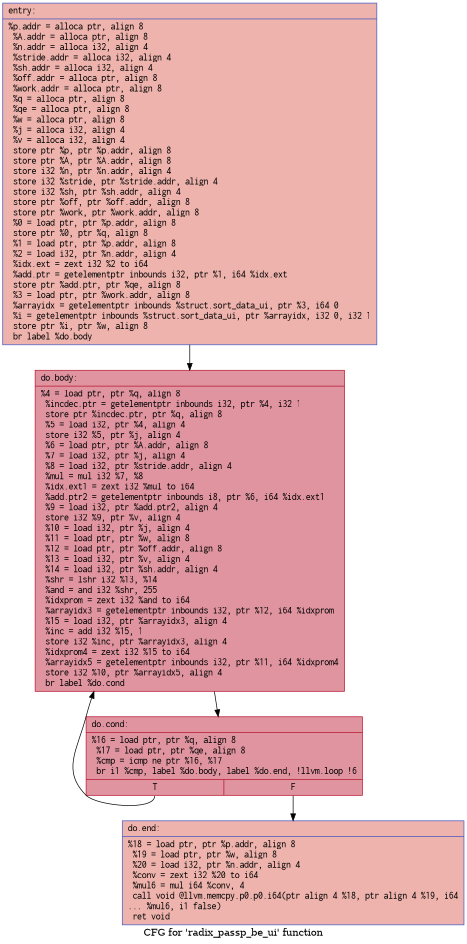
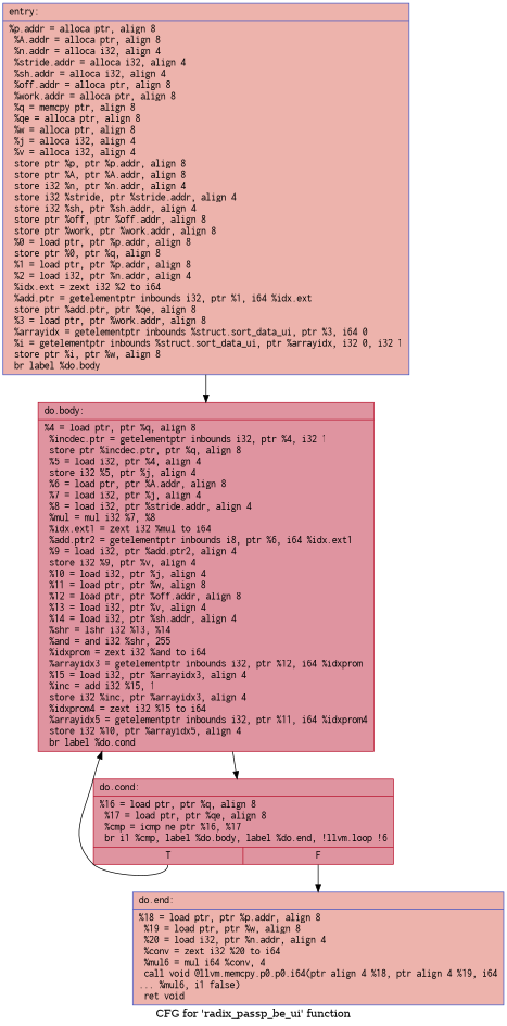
  digraph {
    label="CFG for 'radix_passp_be_ui' function"
    node [color="#3d50c3ff" fillcolor="#d6524470" fontname=Courier shape=record style=filled]
-   n1 [label="{entry:\l|  %p.addr = alloca ptr, align 8\l  %A.addr = alloca ptr, align 8\l  %n.addr = alloca i32, align 4\l  %stride.addr = alloca i32, align 4\l  %sh.addr = alloca i32, align 4\l  %off.addr = alloca ptr, align 8\l  %work.addr = alloca ptr, align 8\l  %q = alloca ptr, align 8\l  %qe = alloca ptr, align 8\l  %w = alloca ptr, align 8\l  %j = alloca i32, align 4\l  %v = alloca i32, align 4\l  store ptr %p, ptr %p.addr, align 8\l  store ptr %A, ptr %A.addr, align 8\l  store i32 %n, ptr %n.addr, align 4\l  store i32 %stride, ptr %stride.addr, align 4\l  store i32 %sh, ptr %sh.addr, align 4\l  store ptr %off, ptr %off.addr, align 8\l  store ptr %work, ptr %work.addr, align 8\l  %0 = load ptr, ptr %p.addr, align 8\l  store ptr %0, ptr %q, align 8\l  %1 = load ptr, ptr %p.addr, align 8\l  %2 = load i32, ptr %n.addr, align 4\l  %idx.ext = zext i32 %2 to i64\l  %add.ptr = getelementptr inbounds i32, ptr %1, i64 %idx.ext\l  store ptr %add.ptr, ptr %qe, align 8\l  %3 = load ptr, ptr %work.addr, align 8\l  %arrayidx = getelementptr inbounds %struct.sort_data_ui, ptr %3, i64 0\l  %i = getelementptr inbounds %struct.sort_data_ui, ptr %arrayidx, i32 0, i32 1\l  store ptr %i, ptr %w, align 8\l  br label %do.body\l}"]
+   n1 [label="{entry:\l|  %p.addr = alloca ptr, align 8\l  %A.addr = alloca ptr, align 8\l  %n.addr = alloca i32, align 4\l  %stride.addr = alloca i32, align 4\l  %sh.addr = alloca i32, align 4\l  %off.addr = alloca ptr, align 8\l  %work.addr = alloca ptr, align 8\l  %q = memcpy ptr, align 8\l  %qe = alloca ptr, align 8\l  %w = alloca ptr, align 8\l  %j = alloca i32, align 4\l  %v = alloca i32, align 4\l  store ptr %p, ptr %p.addr, align 8\l  store ptr %A, ptr %A.addr, align 8\l  store i32 %n, ptr %n.addr, align 4\l  store i32 %stride, ptr %stride.addr, align 4\l  store i32 %sh, ptr %sh.addr, align 4\l  store ptr %off, ptr %off.addr, align 8\l  store ptr %work, ptr %work.addr, align 8\l  %0 = load ptr, ptr %p.addr, align 8\l  store ptr %0, ptr %q, align 8\l  %1 = load ptr, ptr %p.addr, align 8\l  %2 = load i32, ptr %n.addr, align 4\l  %idx.ext = zext i32 %2 to i64\l  %add.ptr = getelementptr inbounds i32, ptr %1, i64 %idx.ext\l  store ptr %add.ptr, ptr %qe, align 8\l  %3 = load ptr, ptr %work.addr, align 8\l  %arrayidx = getelementptr inbounds %struct.sort_data_ui, ptr %3, i64 0\l  %i = getelementptr inbounds %struct.sort_data_ui, ptr %arrayidx, i32 0, i32 1\l  store ptr %i, ptr %w, align 8\l  br label %do.body\l}"]
    n2 [color="#b70d28ff" fillcolor="#b70d2870" label="{do.body:\l|  %4 = load ptr, ptr %q, align 8\l  %incdec.ptr = getelementptr inbounds i32, ptr %4, i32 1\l  store ptr %incdec.ptr, ptr %q, align 8\l  %5 = load i32, ptr %4, align 4\l  store i32 %5, ptr %j, align 4\l  %6 = load ptr, ptr %A.addr, align 8\l  %7 = load i32, ptr %j, align 4\l  %8 = load i32, ptr %stride.addr, align 4\l  %mul = mul i32 %7, %8\l  %idx.ext1 = zext i32 %mul to i64\l  %add.ptr2 = getelementptr inbounds i8, ptr %6, i64 %idx.ext1\l  %9 = load i32, ptr %add.ptr2, align 4\l  store i32 %9, ptr %v, align 4\l  %10 = load i32, ptr %j, align 4\l  %11 = load ptr, ptr %w, align 8\l  %12 = load ptr, ptr %off.addr, align 8\l  %13 = load i32, ptr %v, align 4\l  %14 = load i32, ptr %sh.addr, align 4\l  %shr = lshr i32 %13, %14\l  %and = and i32 %shr, 255\l  %idxprom = zext i32 %and to i64\l  %arrayidx3 = getelementptr inbounds i32, ptr %12, i64 %idxprom\l  %15 = load i32, ptr %arrayidx3, align 4\l  %inc = add i32 %15, 1\l  store i32 %inc, ptr %arrayidx3, align 4\l  %idxprom4 = zext i32 %15 to i64\l  %arrayidx5 = getelementptr inbounds i32, ptr %11, i64 %idxprom4\l  store i32 %10, ptr %arrayidx5, align 4\l  br label %do.cond\l}"]
    n3 [color="#b70d28ff" fillcolor="#b70d2870" label="{do.cond:\l|  %16 = load ptr, ptr %q, align 8\l  %17 = load ptr, ptr %qe, align 8\l  %cmp = icmp ne ptr %16, %17\l  br i1 %cmp, label %do.body, label %do.end, !llvm.loop !6\l|{<s0>T|<s1>F}}"]
    n4 [label="{do.end:\l|  %18 = load ptr, ptr %p.addr, align 8\l  %19 = load ptr, ptr %w, align 8\l  %20 = load i32, ptr %n.addr, align 4\l  %conv = zext i32 %20 to i64\l  %mul6 = mul i64 %conv, 4\l  call void @llvm.memcpy.p0.p0.i64(ptr align 4 %18, ptr align 4 %19, i64\l... %mul6, i1 false)\l  ret void\l}"]
    n1 -> n2
    n2 -> n3
    n3 -> n2 [tailport=s0]
    n3 -> n4 [tailport=s1]
  }
